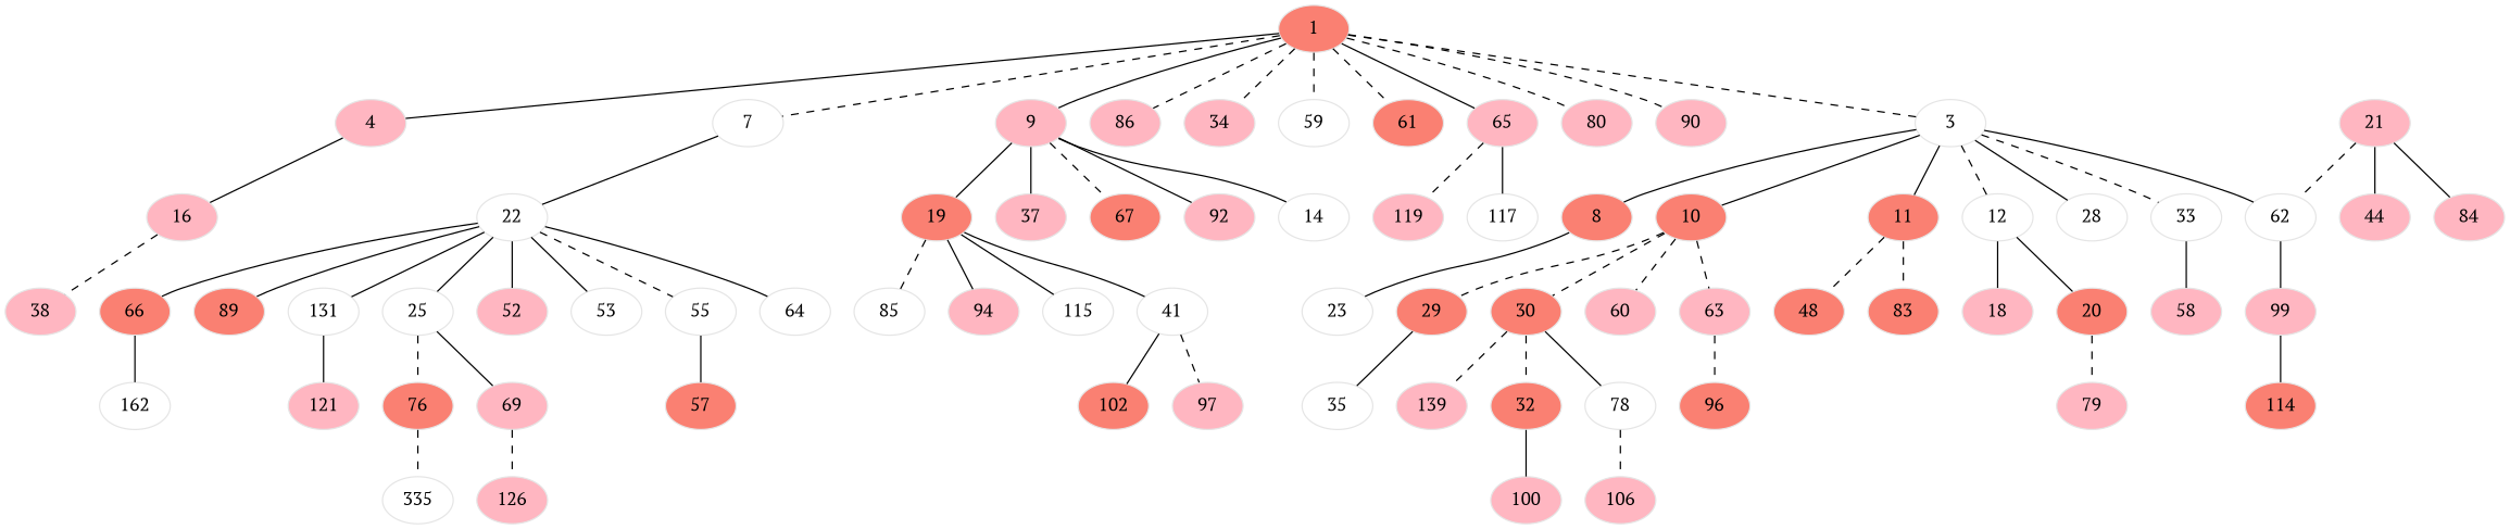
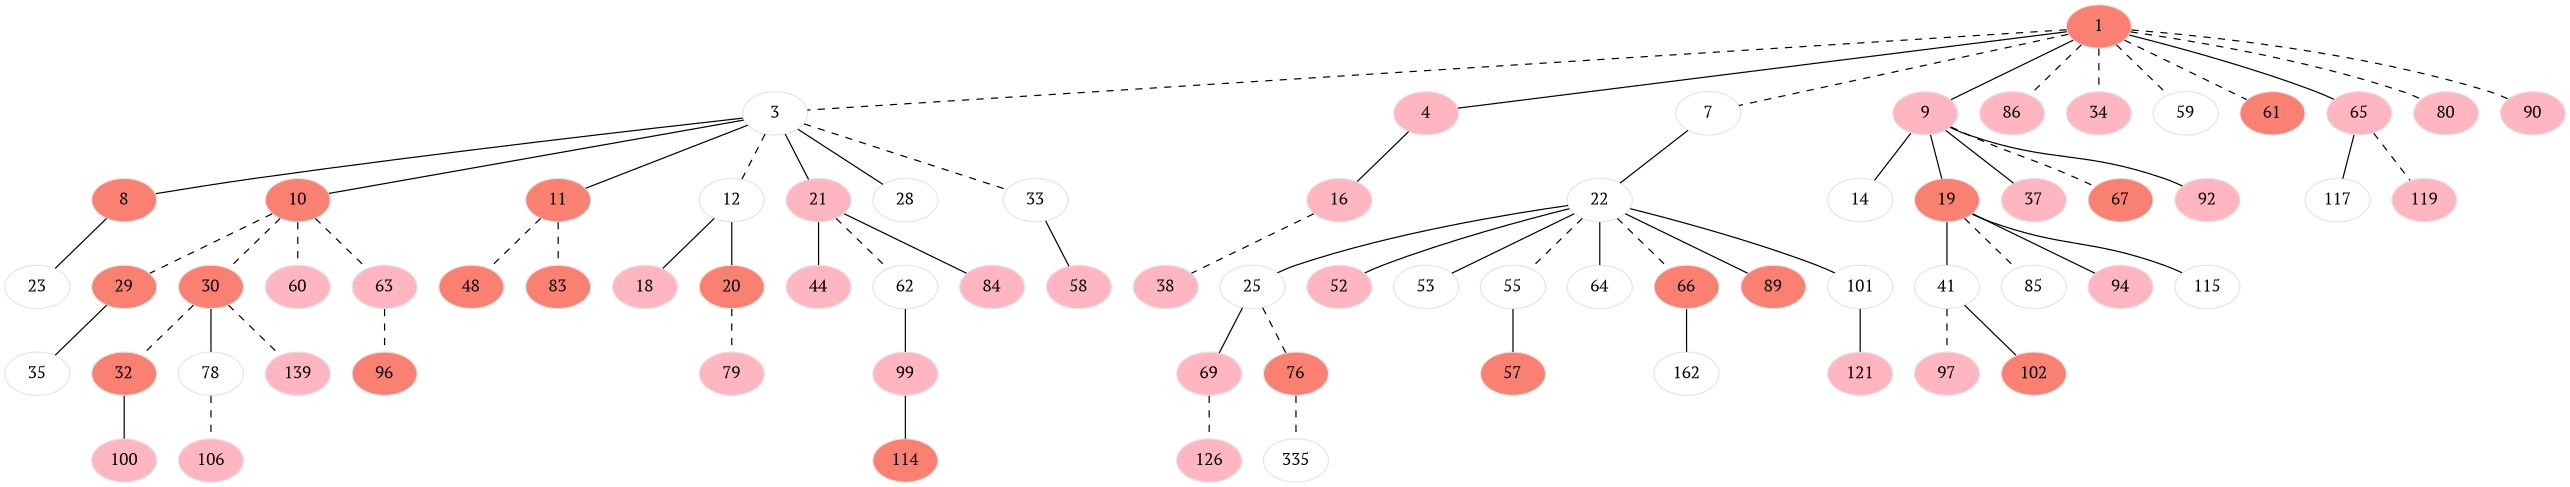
  graph {
    fontname="PT Serif"
    node [color=gray90 fillcolor=lightpink fontname="PT Serif" style=filled]
    edge [fontname="PT Serif" style=solid]
    1 [fillcolor=salmon super="+2+24"]
    3 [fillcolor=white super="+5"]
    4
    7 [fillcolor=white super="+104"]
    9 [super="+15+133"]
    n6 [label=86 super="+36"]
    34
    59 [fillcolor=white super="+108"]
    61 [fillcolor=salmon]
    65
    80
    90
    8 [fillcolor=salmon]
    10 [fillcolor=salmon]
    11 [fillcolor=salmon super="+17+136+31+82"]
    12 [fillcolor=white super="+13"]
    21
    28 [fillcolor=white super="+131"]
    33 [fillcolor=white super="+123+124+49+77"]
    16
    22 [fillcolor=white super="+51+39+113+46"]
    14 [fillcolor=white super="+45"]
    19 [fillcolor=salmon]
    37 [super="+105"]
    67 [fillcolor=salmon]
    92
    117 [fillcolor=white]
    119 [super="+140"]
    23 [fillcolor=white]
    29 [fillcolor=salmon]
    30 [fillcolor=salmon super="+95+72"]
    60 [super="+109"]
    63 [super="+75"]
    48 [fillcolor=salmon]
    83 [fillcolor=salmon]
    18
    20 [fillcolor=salmon super="+88+68"]
    44 [super="+141"]
    62 [fillcolor=white super="+71+132+86"]
    84
    58
    38
    25 [fillcolor=white super="+27"]
    52
    53 [fillcolor=white]
    55 [fillcolor=white super="+73"]
    64 [fillcolor=white super="+110+116"]
    66 [fillcolor=salmon]
    89 [fillcolor=salmon super="+91"]
-   101 [fillcolor=white label=131]
+   101 [fillcolor=white]
    41 [fillcolor=white super="+103+43+56"]
    85 [fillcolor=white]
    94
    115 [fillcolor=white]
    35 [fillcolor=white super="+70"]
    32 [fillcolor=salmon super="+81"]
    78 [fillcolor=white]
    139
    96 [fillcolor=salmon]
    79 [super="+128"]
    97
    102 [fillcolor=salmon]
    99
    69
    76 [fillcolor=salmon]
    57 [fillcolor=salmon]
    n67 [fillcolor=white label=162]
    121
    126
    n70 [fillcolor=white label=335]
    100
    106
    114 [fillcolor=salmon]
    1 -- 3 [style=dashed]
    1 -- 4
    1 -- 7 [style=dashed]
    1 -- 9
    1 -- n6 [style=dashed]
    1 -- 34 [style=dashed]
    1 -- 59 [style=dashed]
    1 -- 61 [style=dashed]
    1 -- 65
    1 -- 80 [style=dashed]
    1 -- 90 [style=dashed]
    3 -- 8
    3 -- 10
    3 -- 11
    3 -- 12 [style=dashed]
-   3 -- 62
+   3 -- 21
    3 -- 28
    3 -- 33 [style=dashed]
    4 -- 16
    7 -- 22
    9 -- 14
    9 -- 19
    9 -- 37
    9 -- 67 [style=dashed]
    9 -- 92
    65 -- 117
    65 -- 119 [style=dashed]
    8 -- 23
    10 -- 29 [style=dashed]
    10 -- 30 [style=dashed]
    10 -- 60 [style=dashed]
    10 -- 63 [style=dashed]
    11 -- 48 [style=dashed]
    11 -- 83 [style=dashed]
    12 -- 18
    12 -- 20
    21 -- 44
    21 -- 62 [style=dashed]
    21 -- 84
    33 -- 58
    16 -- 38 [style=dashed]
    22 -- 25
    22 -- 52
    22 -- 53
    22 -- 55 [style=dashed]
    22 -- 64
-   22 -- 66
+   22 -- 66 [style=dashed]
    22 -- 89
    22 -- 101
    19 -- 41
    19 -- 85 [style=dashed]
    19 -- 94
    19 -- 115
    29 -- 35
    30 -- 32 [style=dashed]
    30 -- 78
    30 -- 139 [style=dashed]
    63 -- 96 [style=dashed]
    20 -- 79 [style=dashed]
    62 -- 99
    25 -- 69
    25 -- 76 [style=dashed]
    55 -- 57
    66 -- n67
    101 -- 121
    41 -- 97 [style=dashed]
    41 -- 102
    32 -- 100
    78 -- 106 [style=dashed]
    99 -- 114
    69 -- 126 [style=dashed]
    76 -- n70 [style=dashed]
  }
